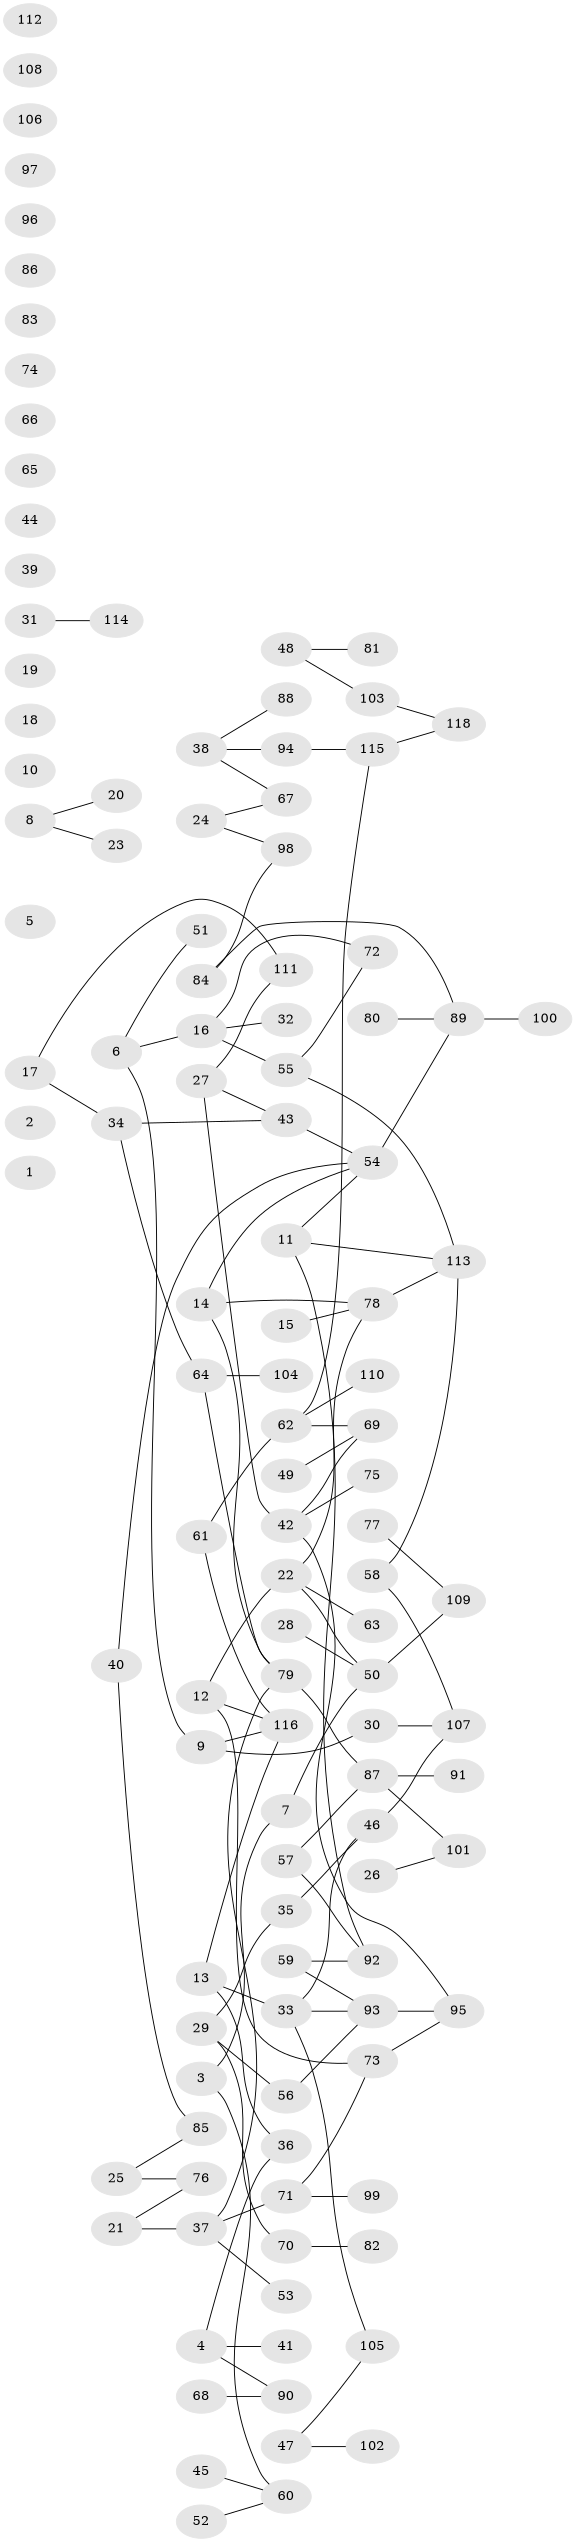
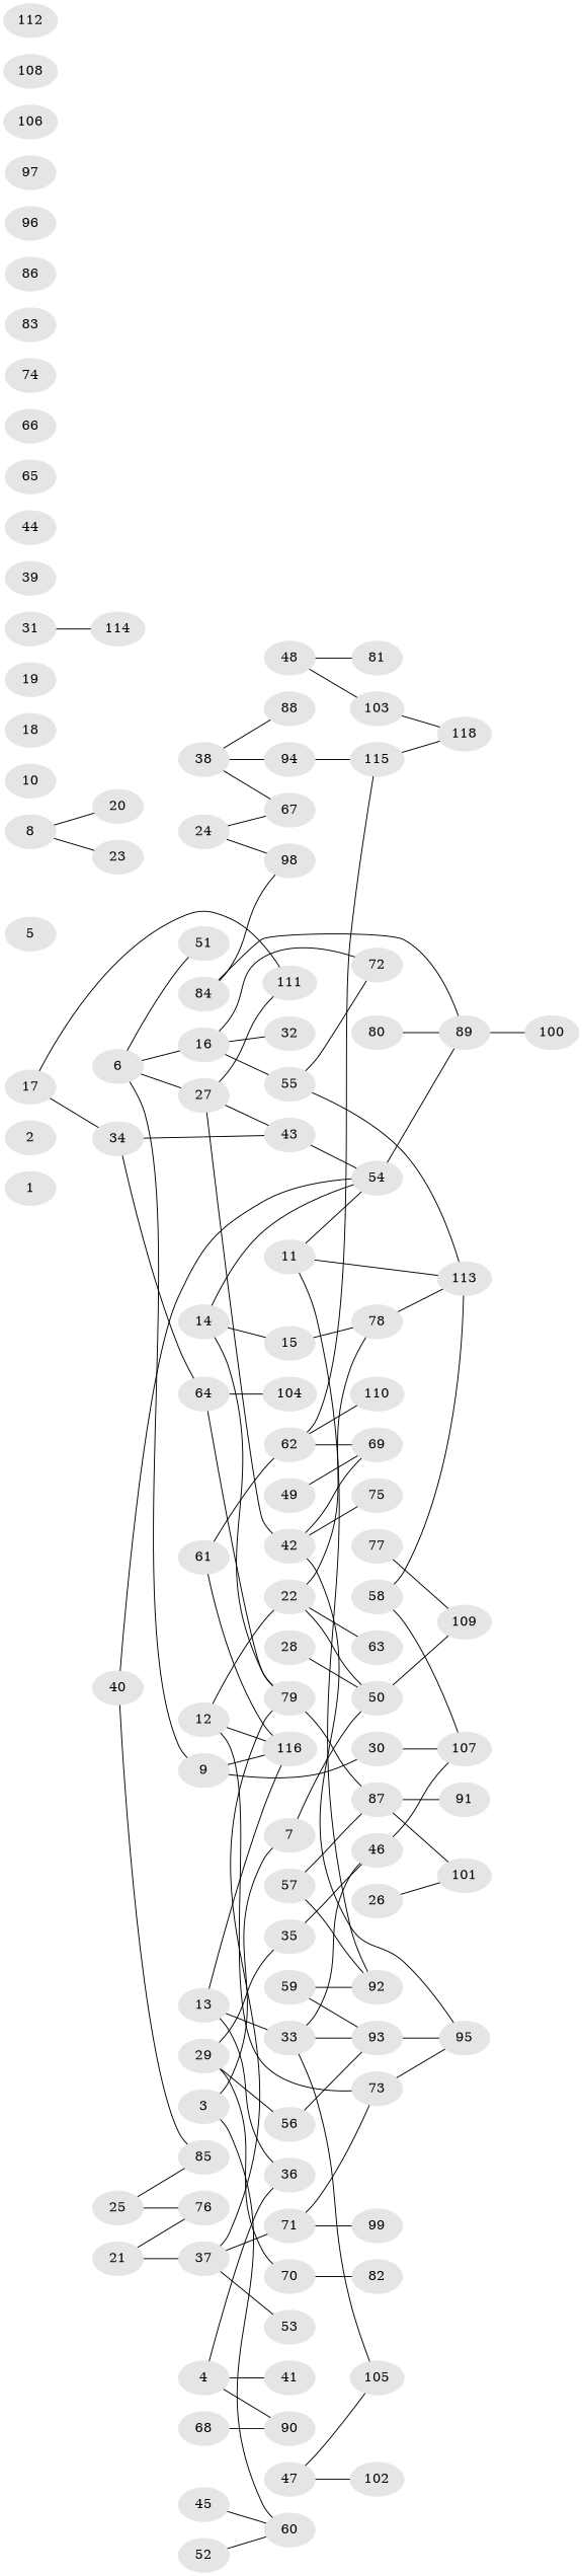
  graph {
    rankdir=LR
    node [color=gray90 style=filled]
    1
    2
    3
    7
    60
    50
    4
    36
    41
    90
    5
    6
    9
    16
    27
    51
    30
    116
    32
    55
    72
    111
    42
    43
    109
    8
    20
    23
    107
    10
    11
    54
    92
    113
    89
    12
    22
    73
    78
    63
    95
    13
    33
    46
    93
    105
    14
    15
    79
    87
    17
    34
    64
    18
    19
    21
    37
    76
    53
    71
    24
    67
    98
    25
    85
    26
    101
    69
    75
    28
    29
    35
    56
    70
    82
    31
    114
    104
    99
    38
    88
    94
    115
    39
    40
    44
    45
    47
    102
    48
    81
    103
    118
    49
    52
    100
    57
    91
    58
    59
    61
    62
    110
    65
    66
    68
    74
    77
    80
    83
    84
    86
    96
    97
    106
    108
    112
    3 -- 7
    3 -- 60
    7 -- 50
    50 -- 109
    4 -- 36
    4 -- 41
    4 -- 90
    6 -- 9
    6 -- 16
+   6 -- 27
    6 -- 51
    9 -- 30
    9 -- 116
    16 -- 32
    16 -- 55
    16 -- 72
    27 -- 111
    27 -- 42
    27 -- 43
    30 -- 107
    55 -- 72
    55 -- 113
    42 -- 95
    42 -- 69
    42 -- 75
    43 -- 54
    8 -- 20
    8 -- 23
    11 -- 54
    11 -- 92
    11 -- 113
    54 -- 89
    89 -- 100
    12 -- 116
    12 -- 22
    12 -- 73
    22 -- 50
    22 -- 78
    22 -- 63
    73 -- 95
    78 -- 113
    13 -- 36
    13 -- 116
    13 -- 33
    33 -- 46
    33 -- 93
    33 -- 105
    46 -- 107
    93 -- 95
    14 -- 54
-   14 -- 78
+   14 -- 15
    14 -- 79
    15 -- 78
    79 -- 87
    87 -- 101
    87 -- 91
    17 -- 111
    17 -- 34
    34 -- 43
    34 -- 64
    64 -- 79
    64 -- 104
    21 -- 37
    21 -- 76
    37 -- 79
    37 -- 53
    37 -- 71
    71 -- 73
    71 -- 99
    24 -- 67
    24 -- 98
    25 -- 76
    25 -- 85
    26 -- 101
    28 -- 50
    29 -- 35
    29 -- 56
    29 -- 70
    35 -- 46
    56 -- 93
    70 -- 82
    31 -- 114
    38 -- 67
    38 -- 88
    38 -- 94
    94 -- 115
    115 -- 118
    40 -- 54
    40 -- 85
    45 -- 60
    47 -- 105
    47 -- 102
    48 -- 81
    48 -- 103
    103 -- 118
    49 -- 69
    52 -- 60
    57 -- 92
    57 -- 87
    58 -- 107
    58 -- 113
    59 -- 92
    59 -- 93
    61 -- 116
    61 -- 62
    62 -- 69
    62 -- 115
    62 -- 110
    68 -- 90
    77 -- 109
    80 -- 89
    84 -- 89
    84 -- 98
  }
